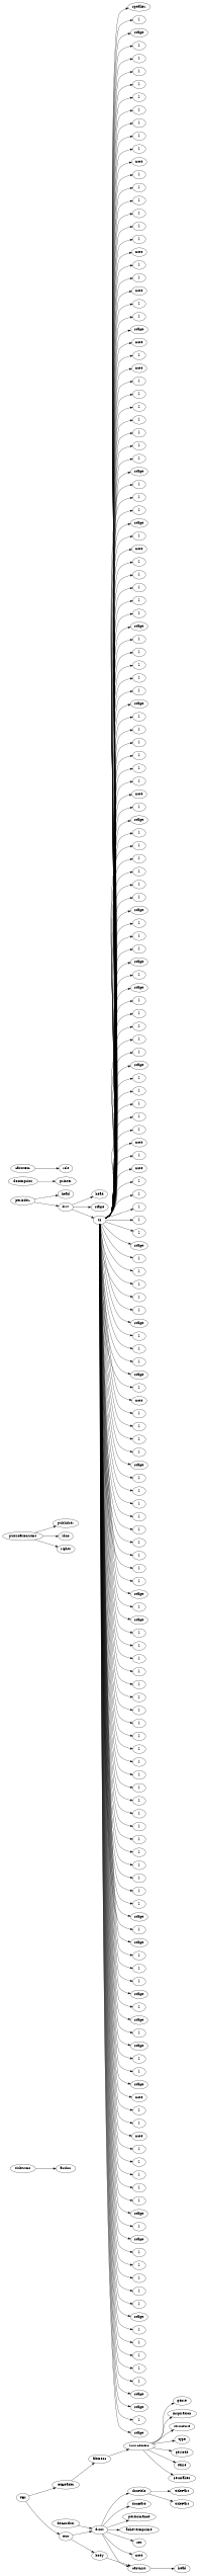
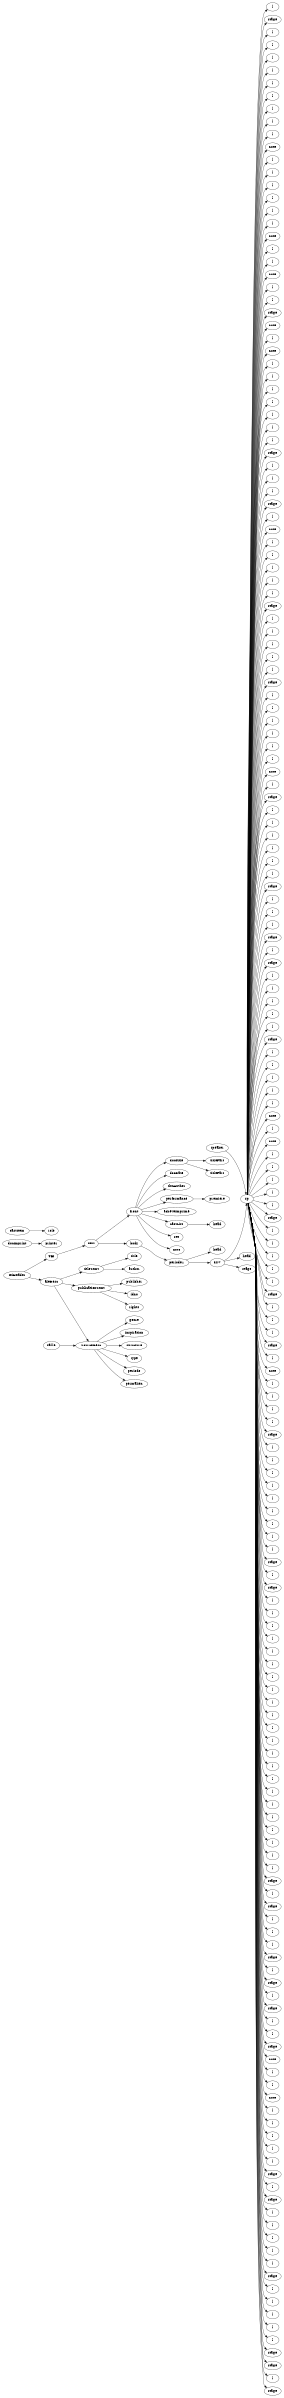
  digraph {
    rankdir=LR
    n1 [label=TEI]
    n2 [label=teiHeader]
    n3 [label=text]
    n4 [label=fileDesc]
    n5 [label=front]
    n6 [label=body]
    n7 [label=titleStmt]
    n8 [label=publicationStmt]
    n9 [label=SourceDesc]
+   n10 [label=title]
    n11 [label=author]
    n12 [label=publisher]
    n13 [label=idno]
    n14 [label=rights]
    n15 [label=genre]
    n16 [label=inspiration]
    n17 [label=structure]
    n18 [label=type]
    n19 [label=periode]
    n20 [label=taille]
    n21 [label=permalien]
    n22 [label=docTitle]
    n23 [label=docDate]
    n24 [label=docAuthor]
    n25 [label=performance]
    n26 [label=acheveImprime]
    n27 [label=castList]
    n28 [label=set]
    n29 [label=note]
    n30 [label=periode1]
    n31 [label=titlePart]
    n32 [label=titlePart]
    n33 [label=docImprint]
    n34 [label=printer]
+   n35 [label=premiere]
    n36 [label=head]
    n37 [label=castItem]
    n38 [label=role]
    n39 [label=head]
    n40 [label=div7]
    n41 [label=head]
    n42 [label=stage]
    n43 [label=sp]
    n44 [label=speaker]
    n45 [label=l]
    n46 [label=stage]
    n47 [label=l]
    n48 [label=l]
    n49 [label=l]
    n50 [label=l]
    n51 [label=l]
    n52 [label=l]
    n53 [label=l]
    n54 [label=l]
    n55 [label=l]
    n56 [label=note]
    n57 [label=l]
    n58 [label=l]
    n59 [label=l]
    n60 [label=l]
    n61 [label=l]
    n62 [label=l]
    n63 [label=note]
    n64 [label=l]
    n65 [label=l]
    n66 [label=note]
    n67 [label=l]
    n68 [label=l]
    n69 [label=stage]
    n70 [label=note]
    n71 [label=l]
    n72 [label=note]
    n73 [label=l]
    n74 [label=l]
    n75 [label=l]
    n76 [label=l]
    n77 [label=l]
    n78 [label=l]
    n79 [label=l]
    n80 [label=stage]
    n81 [label=l]
    n82 [label=l]
    n83 [label=l]
    n84 [label=stage]
    n85 [label=l]
    n86 [label=note]
    n87 [label=l]
    n88 [label=l]
    n89 [label=l]
    n90 [label=l]
    n91 [label=l]
    n92 [label=stage]
    n93 [label=l]
    n94 [label=l]
    n95 [label=l]
    n96 [label=l]
    n97 [label=l]
    n98 [label=stage]
    n99 [label=l]
    n100 [label=l]
    n101 [label=l]
    n102 [label=l]
    n103 [label=l]
    n104 [label=l]
    n105 [label=note]
    n106 [label=l]
    n107 [label=stage]
    n108 [label=l]
    n109 [label=l]
    n110 [label=l]
    n111 [label=l]
    n112 [label=l]
    n113 [label=l]
    n114 [label=stage]
    n115 [label=l]
    n116 [label=l]
    n117 [label=l]
    n118 [label=stage]
    n119 [label=l]
    n120 [label=stage]
    n121 [label=l]
    n122 [label=l]
    n123 [label=l]
    n124 [label=l]
    n125 [label=l]
    n126 [label=stage]
    n127 [label=l]
    n128 [label=l]
    n129 [label=l]
    n130 [label=l]
    n131 [label=l]
    n132 [label=note]
    n133 [label=l]
    n134 [label=note]
    n135 [label=l]
    n136 [label=l]
    n137 [label=l]
    n138 [label=l]
    n139 [label=l]
    n140 [label=stage]
    n141 [label=l]
    n142 [label=l]
    n143 [label=l]
    n144 [label=l]
    n145 [label=l]
    n146 [label=stage]
    n147 [label=l]
    n148 [label=l]
    n149 [label=l]
    n150 [label=stage]
    n151 [label=l]
    n152 [label=note]
    n153 [label=l]
    n154 [label=l]
    n155 [label=l]
    n156 [label=l]
    n157 [label=stage]
    n158 [label=l]
    n159 [label=l]
    n160 [label=l]
    n161 [label=l]
    n162 [label=l]
    n163 [label=l]
    n164 [label=l]
    n165 [label=l]
    n166 [label=l]
    n167 [label=stage]
    n168 [label=l]
    n169 [label=stage]
    n170 [label=l]
    n171 [label=l]
    n172 [label=l]
    n173 [label=l]
    n174 [label=l]
    n175 [label=l]
    n176 [label=l]
    n177 [label=l]
    n178 [label=l]
    n179 [label=l]
    n180 [label=l]
    n181 [label=l]
    n182 [label=l]
    n183 [label=l]
    n184 [label=l]
    n185 [label=l]
    n186 [label=l]
    n187 [label=l]
    n188 [label=l]
    n189 [label=l]
    n190 [label=l]
    n191 [label=l]
    n192 [label=stage]
    n193 [label=l]
    n194 [label=stage]
    n195 [label=l]
    n196 [label=l]
    n197 [label=l]
    n198 [label=stage]
    n199 [label=l]
    n200 [label=stage]
    n201 [label=l]
    n202 [label=stage]
    n203 [label=l]
    n204 [label=l]
    n205 [label=stage]
    n206 [label=note]
    n207 [label=l]
    n208 [label=l]
    n209 [label=note]
    n210 [label=l]
    n211 [label=l]
    n212 [label=l]
    n213 [label=l]
    n214 [label=l]
    n215 [label=stage]
    n216 [label=l]
    n217 [label=stage]
    n218 [label=l]
    n219 [label=l]
    n220 [label=l]
    n221 [label=l]
    n222 [label=l]
    n223 [label=stage]
    n224 [label=l]
    n225 [label=l]
    n226 [label=l]
    n227 [label=l]
    n228 [label=l]
    n229 [label=stage]
    n230 [label=stage]
    n231 [label=l]
    n232 [label=stage]
-   n1 -> n2
+   n2 -> n1
    n1 -> n3
    n2 -> n4
    n3 -> n5
    n3 -> n6
+   n4 -> n7
+   n4 -> n8
    n4 -> n9
    n5 -> n22
    n5 -> n23
-   n24 -> n5
+   n5 -> n24
    n5 -> n25
    n5 -> n26
    n5 -> n27
    n5 -> n28
    n5 -> n29
-   n6 -> n27
+   n6 -> n30
+   n7 -> n10
    n7 -> n11
    n8 -> n12
    n8 -> n13
    n8 -> n14
    n9 -> n15
    n9 -> n16
    n9 -> n17
    n9 -> n18
    n9 -> n19
-   n9 -> n20
+   n20 -> n9
    n9 -> n21
    n22 -> n31
    n22 -> n32
+   n25 -> n35
    n27 -> n36
    n30 -> n39
    n30 -> n40
    n33 -> n34
    n37 -> n38
    n40 -> n41
    n40 -> n42
    n40 -> n43
-   n43 -> n44
+   n44 -> n43
    n43 -> n45
    n43 -> n46
    n43 -> n47
    n43 -> n48
    n43 -> n49
    n43 -> n50
    n43 -> n51
    n43 -> n52
    n43 -> n53
    n43 -> n54
    n43 -> n55
    n43 -> n56
    n43 -> n57
    n43 -> n58
    n43 -> n59
    n43 -> n60
    n43 -> n61
    n43 -> n62
    n43 -> n63
    n43 -> n64
    n43 -> n65
    n43 -> n66
    n43 -> n67
    n43 -> n68
    n43 -> n69
    n43 -> n70
    n43 -> n71
    n43 -> n72
    n43 -> n73
    n43 -> n74
    n43 -> n75
    n43 -> n76
    n43 -> n77
    n43 -> n78
    n43 -> n79
    n43 -> n80
    n43 -> n81
    n43 -> n82
    n43 -> n83
    n43 -> n84
    n43 -> n85
    n43 -> n86
    n43 -> n87
    n43 -> n88
    n43 -> n89
    n43 -> n90
    n43 -> n91
    n43 -> n92
    n43 -> n93
    n43 -> n94
    n43 -> n95
    n43 -> n96
    n43 -> n97
    n43 -> n98
    n43 -> n99
    n43 -> n100
    n43 -> n101
    n43 -> n102
    n43 -> n103
    n43 -> n104
    n43 -> n105
    n43 -> n106
    n43 -> n107
    n43 -> n108
    n43 -> n109
    n43 -> n110
    n43 -> n111
    n43 -> n112
    n43 -> n113
    n43 -> n114
    n43 -> n115
    n43 -> n116
    n43 -> n117
    n43 -> n118
    n43 -> n119
    n43 -> n120
    n43 -> n121
    n43 -> n122
    n43 -> n123
    n43 -> n124
    n43 -> n125
    n43 -> n126
    n43 -> n127
    n43 -> n128
    n43 -> n129
    n43 -> n130
    n43 -> n131
    n43 -> n132
    n43 -> n133
    n43 -> n134
    n43 -> n135
    n43 -> n136
    n43 -> n137
    n43 -> n138
    n43 -> n139
    n43 -> n140
    n43 -> n141
    n43 -> n142
    n43 -> n143
    n43 -> n144
    n43 -> n145
    n43 -> n146
    n43 -> n147
    n43 -> n148
    n43 -> n149
    n43 -> n150
    n43 -> n151
    n43 -> n152
    n43 -> n153
    n43 -> n154
    n43 -> n155
    n43 -> n156
    n43 -> n157
    n43 -> n158
    n43 -> n159
    n43 -> n160
    n43 -> n161
    n43 -> n162
    n43 -> n163
    n43 -> n164
    n43 -> n165
    n43 -> n166
    n43 -> n167
    n43 -> n168
    n43 -> n169
    n43 -> n170
    n43 -> n171
    n43 -> n172
    n43 -> n173
    n43 -> n174
    n43 -> n175
    n43 -> n176
    n43 -> n177
    n43 -> n178
    n43 -> n179
    n43 -> n180
    n43 -> n181
    n43 -> n182
    n43 -> n183
    n43 -> n184
    n43 -> n185
    n43 -> n186
    n43 -> n187
    n43 -> n188
    n43 -> n189
    n43 -> n190
    n43 -> n191
    n43 -> n192
    n43 -> n193
    n43 -> n194
    n43 -> n195
    n43 -> n196
    n43 -> n197
    n43 -> n198
    n43 -> n199
    n43 -> n200
    n43 -> n201
    n43 -> n202
    n43 -> n203
    n43 -> n204
    n43 -> n205
    n43 -> n206
    n43 -> n207
    n43 -> n208
    n43 -> n209
    n43 -> n210
    n43 -> n211
    n43 -> n212
    n43 -> n213
    n43 -> n214
    n43 -> n215
    n43 -> n216
    n43 -> n217
    n43 -> n218
    n43 -> n219
    n43 -> n220
    n43 -> n221
    n43 -> n222
    n43 -> n223
    n43 -> n224
    n43 -> n225
    n43 -> n226
    n43 -> n227
    n43 -> n228
    n43 -> n229
    n43 -> n230
    n43 -> n231
    n43 -> n232
  }
